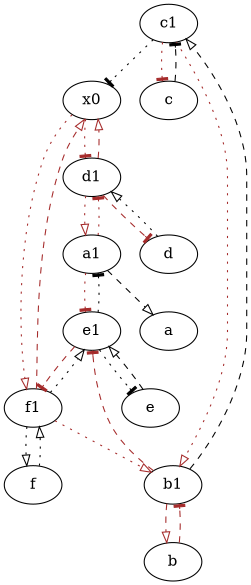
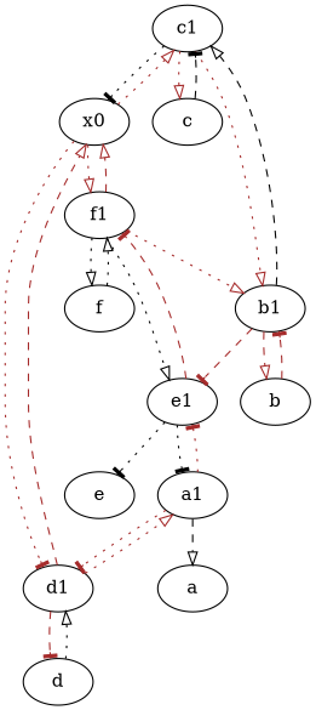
  digraph {
    edge [arrowhead=onormal color=brown style=dotted]
    c1
    x0
    c
    b1
    d1
    f1
    a1
    d
    e1
    f
    b
    a
    e
    c1 -> x0 [arrowhead=tee color=black]
-   c1 -> c [arrowhead=tee]
+   c1 -> c
    c1 -> b1
+   x0 -> c1
    x0 -> d1 [arrowhead=tee]
    x0 -> f1
    c -> c1 [arrowhead=tee color=black style=dashed]
    b1 -> c1 [color=black style=dashed]
    b1 -> e1 [arrowhead=tee style=dashed]
    b1 -> b [style=dashed]
    d1 -> x0 [style=dashed]
    d1 -> a1
    d1 -> d [arrowhead=tee style=dashed]
    f1 -> x0 [style=dashed]
    f1 -> b1
    f1 -> e1 [color=black]
    f1 -> f [color=black]
    a1 -> d1 [arrowhead=tee]
    a1 -> e1 [arrowhead=tee]
    a1 -> a [color=black style=dashed]
    d -> d1 [color=black]
    e1 -> f1 [arrowhead=tee style=dashed]
    e1 -> a1 [arrowhead=tee color=black]
    e1 -> e [arrowhead=tee color=black]
    f -> f1 [color=black]
    b -> b1 [arrowhead=tee style=dashed]
-   e -> e1 [color=black style=dashed]
  }
